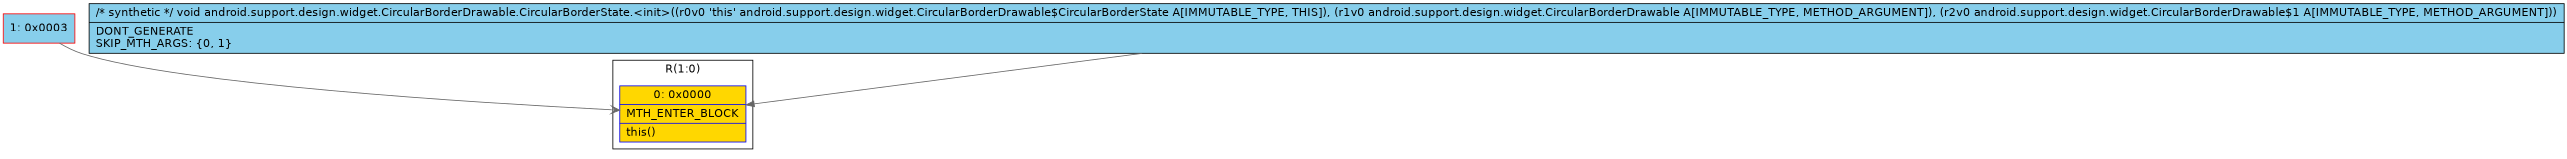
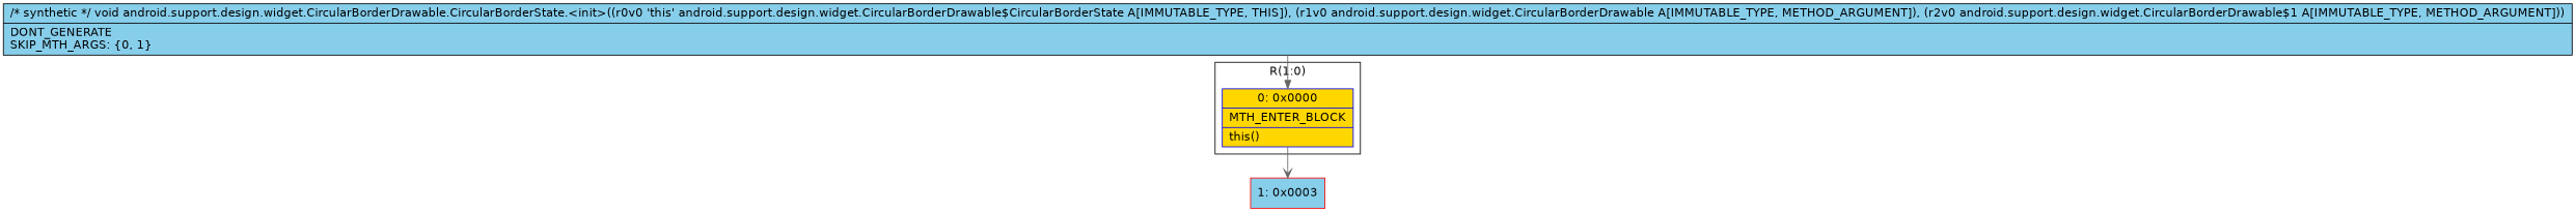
  digraph {
    fontname="DejaVu Sans"
    node [shape=record style=filled fillcolor=skyblue fontname="DejaVu Sans"]
    edge [color=gray40 fontname="DejaVu Sans"]
    n1 [color=blue label="{0\:\ 0x0000|MTH_ENTER_BLOCK\l|this()\l}" fillcolor=gold]
    n2 [color=red label="{1\:\ 0x0003}"]
    n3 [label="{\/* synthetic *\/ void android.support.design.widget.CircularBorderDrawable.CircularBorderState.\<init\>((r0v0 'this' android.support.design.widget.CircularBorderDrawable$CircularBorderState A[IMMUTABLE_TYPE, THIS]), (r1v0 android.support.design.widget.CircularBorderDrawable A[IMMUTABLE_TYPE, METHOD_ARGUMENT]), (r2v0 android.support.design.widget.CircularBorderDrawable$1 A[IMMUTABLE_TYPE, METHOD_ARGUMENT]))  | DONT_GENERATE\lSKIP_MTH_ARGS: \{0, 1\}\l}"]
    subgraph cluster_1 {
      label="R(1:0)"
      n1
    }
-   n2 -> n1 [arrowhead=vee]
+   n1 -> n2 [arrowhead=vee]
    n3 -> n1 [arrowhead=normal]
  }
